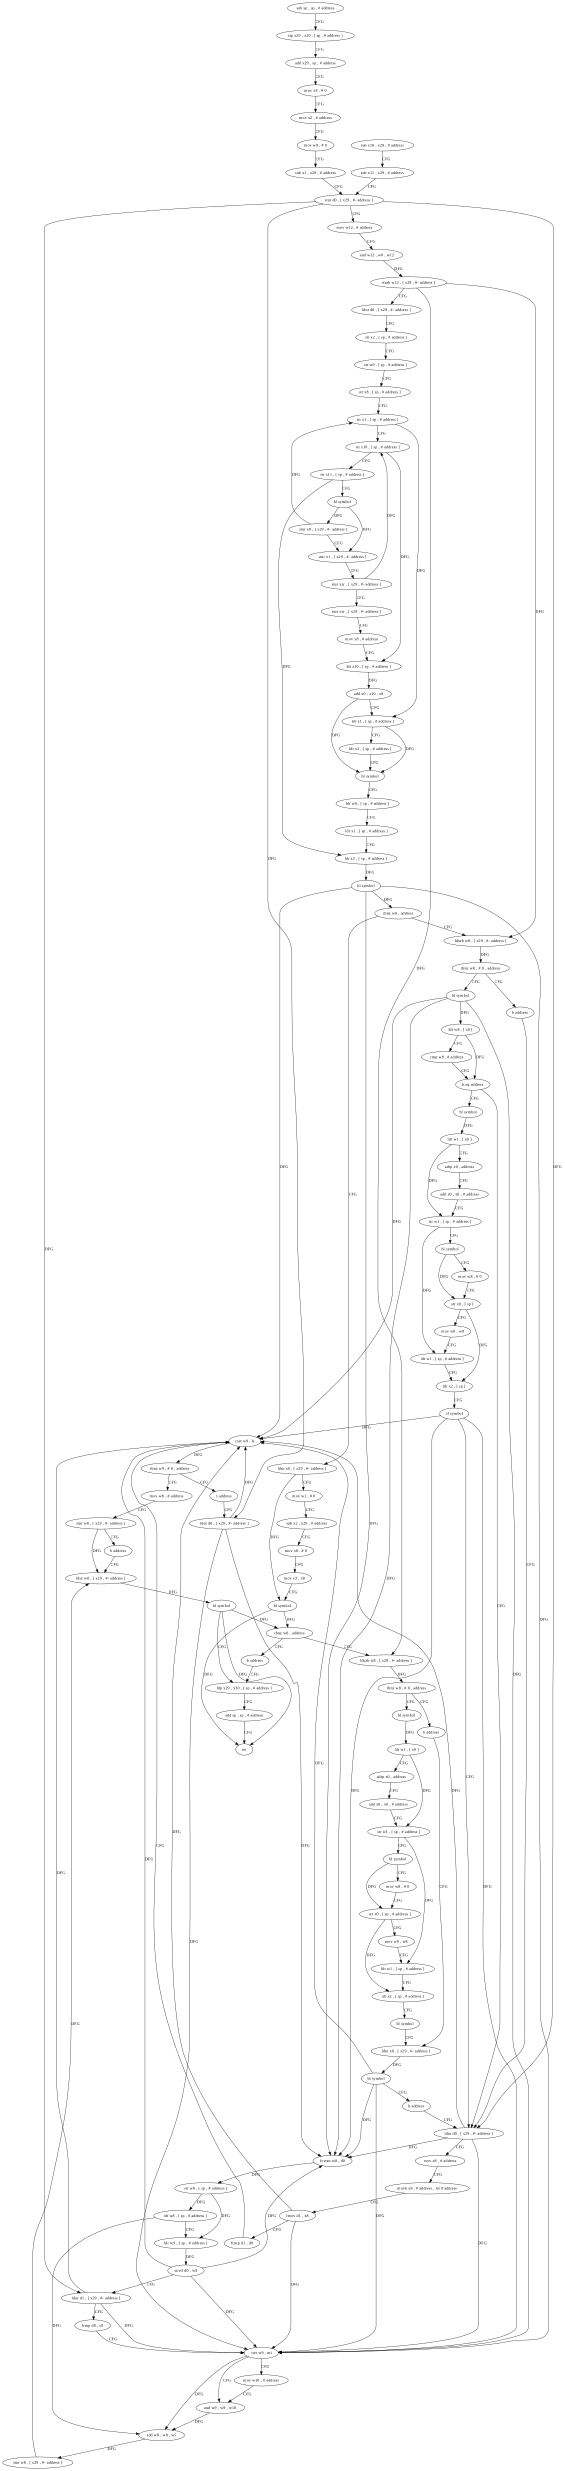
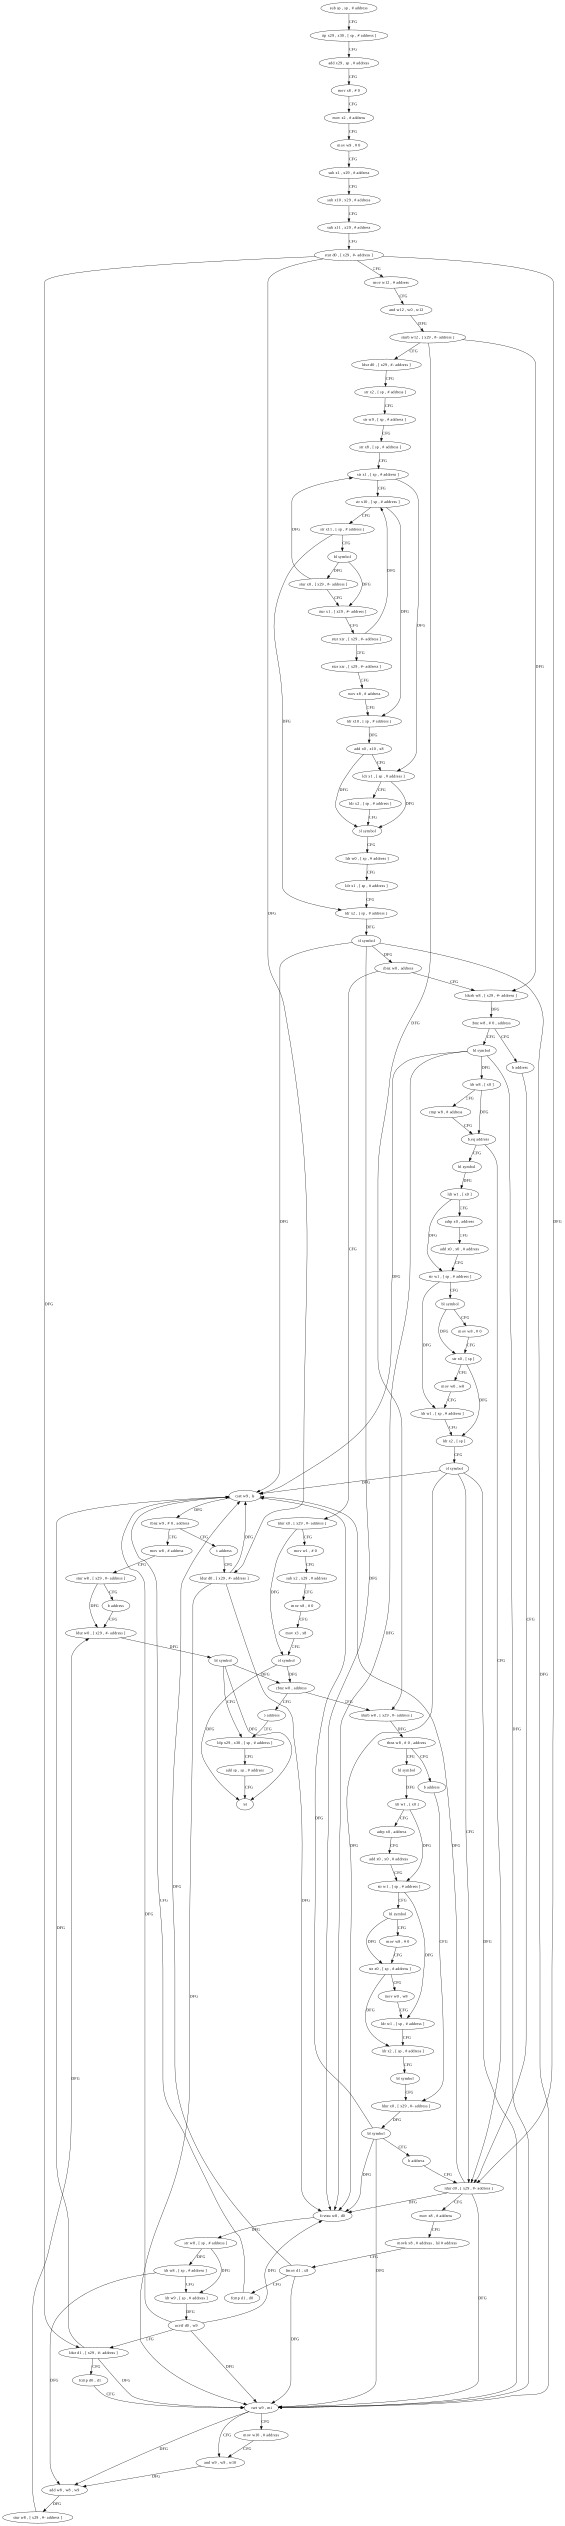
  digraph {
    fontname="Liberation Serif"
    node [fontname="Liberation Serif"]
    edge [fontname="Liberation Serif"]
    n1 [label="sub sp , sp , # address"]
    n2 [label="stp x29 , x30 , [ sp , # address ]"]
    n3 [label="add x29 , sp , # address"]
    n4 [label="mov x8 , # 0"]
    n5 [label="mov x2 , # address"]
    n6 [label="mov w9 , # 0"]
    n7 [label="sub x1 , x29 , # address"]
    n8 [label="sub x10 , x29 , # address"]
    n9 [label="sub x11 , x29 , # address"]
    n10 [label="stur d0 , [ x29 , #- address ]"]
    n11 [label="mov w12 , # address"]
    n12 [label="ldur d0 , [ x29 , #- address ]"]
    n13 [label="ldur d0 , [ x29 , #- address ]"]
    n14 [label="ldur d1 , [ x29 , #- address ]"]
    n15 [label="and w12 , w0 , w12"]
    n16 [label="cset w9 , ls"]
    n17 [label="fcvtzu w8 , d0"]
    n18 [label="cset w9 , mi"]
    n19 [label="mov x8 , # address"]
    n20 [label="fcmp d0 , d1"]
    n21 [label="sturb w12 , [ x29 , #- address ]"]
    n22 [label="ldur d0 , [ x29 , #- address ]"]
    n23 [label="ldurb w8 , [ x29 , #- address ]"]
    n24 [label="ldurb w8 , [ x29 , #- address ]"]
    n25 [label="str x2 , [ sp , # address ]"]
    n26 [label="tbnz w8 , # 0 , address"]
    n27 [label="tbnz w8 , # 0 , address"]
    n28 [label="str w9 , [ sp , # address ]"]
    n29 [label="str x8 , [ sp , # address ]"]
    n30 [label="str x1 , [ sp , # address ]"]
    n31 [label="str x10 , [ sp , # address ]"]
    n32 [label="ldr x1 , [ sp , # address ]"]
    n33 [label="str x11 , [ sp , # address ]"]
    n34 [label="ldr x10 , [ sp , # address ]"]
    n35 [label="bl symbol"]
    n36 [label="ldr x2 , [ sp , # address ]"]
    n37 [label="bl symbol"]
    n38 [label="ldr x2 , [ sp , # address ]"]
    n39 [label="add x0 , x10 , x8"]
    n40 [label="stur x0 , [ x29 , #- address ]"]
    n41 [label="stur x1 , [ x29 , #- address ]"]
    n42 [label="bl symbol"]
    n43 [label="stur xzr , [ x29 , #- address ]"]
    n44 [label="stur xzr , [ x29 , #- address ]"]
    n45 [label="mov x8 , # address"]
    n46 [label="ldr w0 , [ sp , # address ]"]
    n47 [label="ldr x1 , [ sp , # address ]"]
    n48 [label="cbnz w0 , address"]
    n49 [label="ldur x0 , [ x29 , #- address ]"]
    n50 [label="tbnz w9 , # 0 , address"]
    n51 [label="str w8 , [ sp , # address ]"]
    n52 [label="add w8 , w8 , w9"]
    n53 [label="mov w10 , # address"]
    n54 [label="and w9 , w9 , w10"]
    n55 [label="mov w1 , # 0"]
    n56 [label="bl symbol"]
    n57 [label="bl symbol"]
    n58 [label="b address"]
    n59 [label="sub x2 , x29 , # address"]
    n60 [label="cbnz w0 , address"]
    n61 [label=ret]
    n62 [label="ldr w8 , [ x0 ]"]
    n63 [label="cmp w8 , # address"]
    n64 [label="b.eq address"]
    n65 [label="mov x8 , # 0"]
    n66 [label="mov x3 , x8"]
    n67 [label="b address"]
    n68 [label="ldp x29 , x30 , [ sp , # address ]"]
    n69 [label="bl symbol"]
    n70 [label="b address"]
    n71 [label="add sp , sp , # address"]
    n72 [label="bl symbol"]
    n73 [label="ldr w1 , [ x0 ]"]
    n74 [label="movk x8 , # address , lsl # address"]
    n75 [label="adrp x0 , address"]
    n76 [label="str w1 , [ sp , # address ]"]
    n77 [label="ldr w1 , [ x0 ]"]
    n78 [label="ldur x0 , [ x29 , #- address ]"]
    n79 [label="adrp x0 , address"]
    n80 [label="str w1 , [ sp , # address ]"]
    n81 [label="bl symbol"]
    n82 [label="fmov d1 , x8"]
    n83 [label="fcmp d1 , d0"]
    n84 [label="mov w8 , # address"]
    n85 [label="b address"]
    n86 [label="stur w8 , [ x29 , #- address ]"]
    n87 [label="b address"]
    n88 [label="ldur w0 , [ x29 , #- address ]"]
    n89 [label="add x0 , x0 , # address"]
    n90 [label="bl symbol"]
    n91 [label="ldr w1 , [ sp , # address ]"]
    n92 [label="mov w8 , # 0"]
    n93 [label="str x0 , [ sp ]"]
    n94 [label="ldr x2 , [ sp ]"]
    n95 [label="mov w0 , w8"]
    n96 [label="bl symbol"]
    n97 [label="add x0 , x0 , # address"]
    n98 [label="bl symbol"]
    n99 [label="ldr w1 , [ sp , # address ]"]
    n100 [label="mov w8 , # 0"]
    n101 [label="str x0 , [ sp , # address ]"]
    n102 [label="ldr x2 , [ sp , # address ]"]
    n103 [label="mov w0 , w8"]
    n104 [label="bl symbol"]
    n105 [label="b address"]
    n106 [label="bl symbol"]
    n107 [label="ldr w8 , [ sp , # address ]"]
    n108 [label="ldr w9 , [ sp , # address ]"]
    n109 [label="ucvtf d0 , w9"]
    n110 [label="stur w8 , [ x29 , #- address ]"]
    n1 -> n2 [label=CFG]
    n2 -> n3 [label=CFG]
    n3 -> n4 [label=CFG]
    n4 -> n5 [label=CFG]
    n5 -> n6 [label=CFG]
    n6 -> n7 [label=CFG]
-   n7 -> n10 [label=CFG]
+   n7 -> n8 [label=CFG]
    n8 -> n9 [label=CFG]
    n9 -> n10 [label=CFG]
    n10 -> n11 [label=CFG]
    n10 -> n12 [label=DFG]
    n10 -> n13 [label=DFG]
    n10 -> n14 [label=DFG]
    n11 -> n15 [label=CFG]
    n12 -> n16 [label=DFG]
    n12 -> n17 [label=DFG]
    n12 -> n18 [label=DFG]
    n12 -> n19 [label=CFG]
    n13 -> n16 [label=DFG]
    n13 -> n17 [label=DFG]
    n13 -> n18 [label=DFG]
    n14 -> n16 [label=DFG]
    n14 -> n18 [label=DFG]
    n14 -> n20 [label=CFG]
    n15 -> n21 [label=DFG]
    n16 -> n50 [label=DFG]
    n17 -> n51 [label=DFG]
    n18 -> n52 [label=DFG]
    n18 -> n53 [label=CFG]
    n18 -> n54 [label=CFG]
    n19 -> n74 [label=CFG]
    n20 -> n18 [label=CFG]
    n21 -> n22 [label=CFG]
    n21 -> n23 [label=DFG]
    n21 -> n24 [label=DFG]
    n22 -> n25 [label=CFG]
    n23 -> n26 [label=DFG]
    n24 -> n27 [label=DFG]
    n25 -> n28 [label=CFG]
    n26 -> n57 [label=CFG]
    n26 -> n58 [label=CFG]
    n27 -> n69 [label=CFG]
    n27 -> n70 [label=CFG]
    n28 -> n29 [label=CFG]
    n29 -> n30 [label=CFG]
    n30 -> n31 [label=CFG]
    n30 -> n32 [label=DFG]
    n31 -> n33 [label=CFG]
    n31 -> n34 [label=DFG]
    n32 -> n35 [label=DFG]
    n32 -> n36 [label=CFG]
    n33 -> n37 [label=CFG]
    n33 -> n38 [label=DFG]
    n34 -> n39 [label=DFG]
    n35 -> n46 [label=CFG]
    n36 -> n35 [label=CFG]
    n37 -> n40 [label=DFG]
    n37 -> n41 [label=DFG]
    n38 -> n42 [label=DFG]
    n39 -> n32 [label=CFG]
    n39 -> n35 [label=DFG]
    n40 -> n30 [label=DFG]
    n40 -> n41 [label=CFG]
    n41 -> n43 [label=CFG]
    n42 -> n16 [label=DFG]
    n42 -> n17 [label=DFG]
    n42 -> n18 [label=DFG]
    n42 -> n48 [label=DFG]
    n43 -> n31 [label=DFG]
    n43 -> n44 [label=CFG]
    n44 -> n45 [label=CFG]
    n45 -> n34 [label=CFG]
    n46 -> n47 [label=CFG]
    n47 -> n38 [label=CFG]
    n48 -> n23 [label=CFG]
    n48 -> n49 [label=CFG]
    n49 -> n55 [label=CFG]
    n49 -> n56 [label=DFG]
    n50 -> n84 [label=CFG]
    n50 -> n85 [label=CFG]
    n51 -> n107 [label=DFG]
    n51 -> n108 [label=DFG]
    n52 -> n110 [label=DFG]
    n53 -> n54 [label=CFG]
    n54 -> n52 [label=DFG]
    n55 -> n59 [label=CFG]
    n56 -> n60 [label=DFG]
    n56 -> n61 [label=DFG]
    n57 -> n16 [label=DFG]
    n57 -> n17 [label=DFG]
    n57 -> n18 [label=DFG]
    n57 -> n62 [label=DFG]
    n58 -> n12 [label=CFG]
    n59 -> n65 [label=CFG]
    n60 -> n24 [label=CFG]
    n60 -> n67 [label=CFG]
    n62 -> n63 [label=CFG]
    n62 -> n64 [label=DFG]
    n63 -> n64 [label=CFG]
    n64 -> n12 [label=CFG]
    n64 -> n72 [label=CFG]
    n65 -> n66 [label=CFG]
    n66 -> n56 [label=CFG]
    n67 -> n68 [label=CFG]
    n68 -> n71 [label=CFG]
    n69 -> n77 [label=DFG]
    n70 -> n78 [label=CFG]
    n71 -> n61 [label=CFG]
    n72 -> n73 [label=DFG]
    n73 -> n75 [label=CFG]
    n73 -> n76 [label=DFG]
    n74 -> n82 [label=CFG]
    n75 -> n89 [label=CFG]
    n76 -> n90 [label=CFG]
    n76 -> n91 [label=DFG]
    n77 -> n79 [label=CFG]
    n77 -> n80 [label=DFG]
    n78 -> n81 [label=DFG]
    n79 -> n97 [label=CFG]
    n80 -> n98 [label=CFG]
    n80 -> n99 [label=DFG]
    n81 -> n16 [label=DFG]
    n81 -> n17 [label=DFG]
    n81 -> n18 [label=DFG]
    n81 -> n105 [label=CFG]
    n82 -> n16 [label=DFG]
    n82 -> n18 [label=DFG]
    n82 -> n83 [label=CFG]
    n83 -> n16 [label=CFG]
    n84 -> n86 [label=CFG]
    n85 -> n13 [label=CFG]
    n86 -> n87 [label=CFG]
    n86 -> n88 [label=DFG]
    n87 -> n88 [label=CFG]
    n88 -> n106 [label=DFG]
    n89 -> n76 [label=CFG]
    n90 -> n92 [label=CFG]
    n90 -> n93 [label=DFG]
    n91 -> n94 [label=CFG]
    n92 -> n93 [label=CFG]
    n93 -> n94 [label=DFG]
    n93 -> n95 [label=CFG]
    n94 -> n96 [label=CFG]
    n95 -> n91 [label=CFG]
    n96 -> n12 [label=CFG]
    n96 -> n16 [label=DFG]
    n96 -> n17 [label=DFG]
    n96 -> n18 [label=DFG]
    n97 -> n80 [label=CFG]
    n98 -> n100 [label=CFG]
    n98 -> n101 [label=DFG]
    n99 -> n102 [label=CFG]
    n100 -> n101 [label=CFG]
    n101 -> n102 [label=DFG]
    n101 -> n103 [label=CFG]
    n102 -> n104 [label=CFG]
    n103 -> n99 [label=CFG]
    n104 -> n78 [label=CFG]
    n105 -> n12 [label=CFG]
    n106 -> n60 [label=DFG]
    n106 -> n61 [label=DFG]
    n106 -> n68 [label=CFG]
    n107 -> n52 [label=DFG]
    n107 -> n108 [label=CFG]
    n108 -> n109 [label=DFG]
    n109 -> n14 [label=CFG]
    n109 -> n16 [label=DFG]
    n109 -> n17 [label=DFG]
    n109 -> n18 [label=DFG]
    n110 -> n88 [label=DFG]
  }
